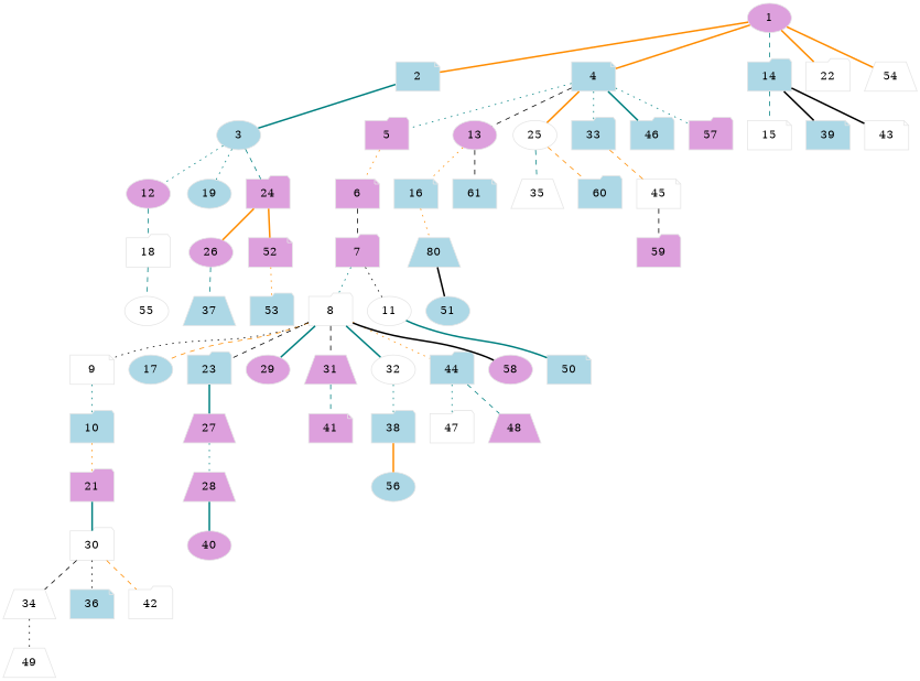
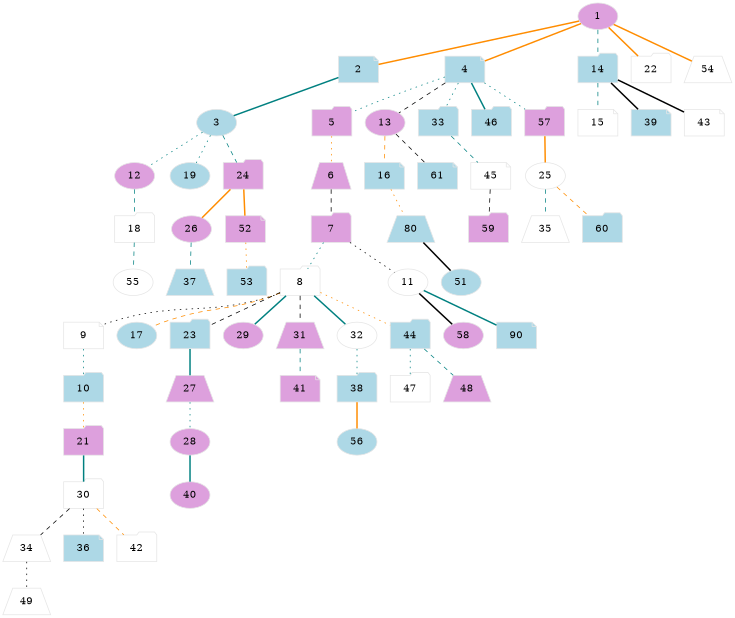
  graph {
    node [color=gray90 fillcolor=lightblue shape=folder style=filled]
    edge [color=teal style=bold]
    1 [fillcolor=plum shape=ellipse]
    2 [shape=note]
    4 [shape=note]
    14
    22 [fillcolor=white]
    54 [fillcolor=white shape=trapezium]
    3 [shape=ellipse]
    5 [fillcolor=plum]
    13 [fillcolor=plum shape=ellipse]
    25 [fillcolor=white shape=ellipse]
    33
    46
    57 [fillcolor=plum]
    15 [fillcolor=white shape=note]
    39 [shape=note]
    43 [fillcolor=white shape=note]
    12 [fillcolor=plum shape=ellipse]
    19 [shape=ellipse]
    24 [fillcolor=plum]
    18 [fillcolor=white]
    26 [fillcolor=plum shape=ellipse]
    52 [fillcolor=plum shape=note]
-   6 [fillcolor=plum shape=note]
+   6 [fillcolor=plum shape=trapezium]
    16 [shape=note]
    61 [shape=note]
    35 [fillcolor=white shape=trapezium]
    60
    45 [fillcolor=white shape=note]
    7 [fillcolor=plum]
    8 [fillcolor=white]
    11 [fillcolor=white shape=ellipse]
    9 [fillcolor=white shape=note]
    17 [shape=ellipse]
    23
    29 [fillcolor=plum shape=ellipse]
    31 [fillcolor=plum shape=trapezium]
    32 [fillcolor=white shape=ellipse]
    44
    58 [fillcolor=plum shape=ellipse]
-   50 [shape=note]
+   50 [shape=note label=90]
    10
    27 [fillcolor=plum shape=trapezium]
    41 [fillcolor=plum shape=note]
    38
    47 [fillcolor=white]
    48 [fillcolor=plum shape=trapezium]
    21 [fillcolor=plum]
    30 [fillcolor=white]
    55 [fillcolor=white shape=ellipse]
    n50 [label=80 shape=trapezium]
    51 [shape=ellipse]
    34 [fillcolor=white shape=trapezium]
    36 [shape=note]
    42 [fillcolor=white]
-   28 [fillcolor=plum shape=trapezium]
+   28 [fillcolor=plum shape=ellipse]
    37 [shape=trapezium]
    53
    40 [fillcolor=plum shape=ellipse]
    49 [fillcolor=white shape=trapezium]
    56 [shape=ellipse]
    59 [fillcolor=plum]
    1 -- 2 [color=darkorange]
    1 -- 4 [color=darkorange]
    1 -- 14 [style=dashed]
    1 -- 22 [color=darkorange]
    1 -- 54 [color=darkorange]
    2 -- 3
    4 -- 5 [style=dotted]
    4 -- 13 [color=black style=dashed]
-   4 -- 25 [color=darkorange]
+   57 -- 25 [color=darkorange]
    4 -- 33 [style=dotted]
    4 -- 46
    4 -- 57 [style=dotted]
    14 -- 15 [style=dashed]
    14 -- 39 [color=black]
    14 -- 43 [color=black]
    3 -- 12 [style=dotted]
    3 -- 19 [style=dotted]
    3 -- 24 [style=dashed]
    5 -- 6 [color=darkorange style=dotted]
-   13 -- 16 [color=darkorange style=dotted]
+   13 -- 16 [color=darkorange style=dashed]
    13 -- 61 [color=black style=dashed]
    25 -- 35 [style=dashed]
    25 -- 60 [color=darkorange style=dashed]
-   33 -- 45 [color=darkorange style=dashed]
+   33 -- 45 [style=dashed]
    12 -- 18 [style=dashed]
    24 -- 26 [color=darkorange]
    24 -- 52 [color=darkorange]
    18 -- 55 [style=dashed]
    26 -- 37 [style=dashed]
    52 -- 53 [color=darkorange style=dotted]
    6 -- 7 [color=black style=dashed]
    16 -- n50 [color=darkorange style=dotted]
    45 -- 59 [color=black style=dashed]
    7 -- 8 [style=dotted]
    7 -- 11 [color=black style=dotted]
    8 -- 9 [color=black style=dotted]
    8 -- 17 [color=darkorange style=dashed]
    8 -- 23 [color=black style=dashed]
    8 -- 29
    8 -- 31 [color=black style=dashed]
    8 -- 32
    8 -- 44 [color=darkorange style=dotted]
-   8 -- 58 [color=black]
+   11 -- 58 [color=black]
    11 -- 50
    9 -- 10 [style=dotted]
    23 -- 27
    31 -- 41 [style=dashed]
    32 -- 38 [style=dotted]
    44 -- 47 [style=dotted]
    44 -- 48 [style=dashed]
    10 -- 21 [color=darkorange style=dotted]
    27 -- 28 [style=dotted]
    38 -- 56 [color=darkorange]
    21 -- 30
    30 -- 34 [color=black style=dashed]
    30 -- 36 [color=black style=dotted]
    30 -- 42 [color=darkorange style=dashed]
    n50 -- 51 [color=black]
    34 -- 49 [color=black style=dotted]
    28 -- 40
  }
